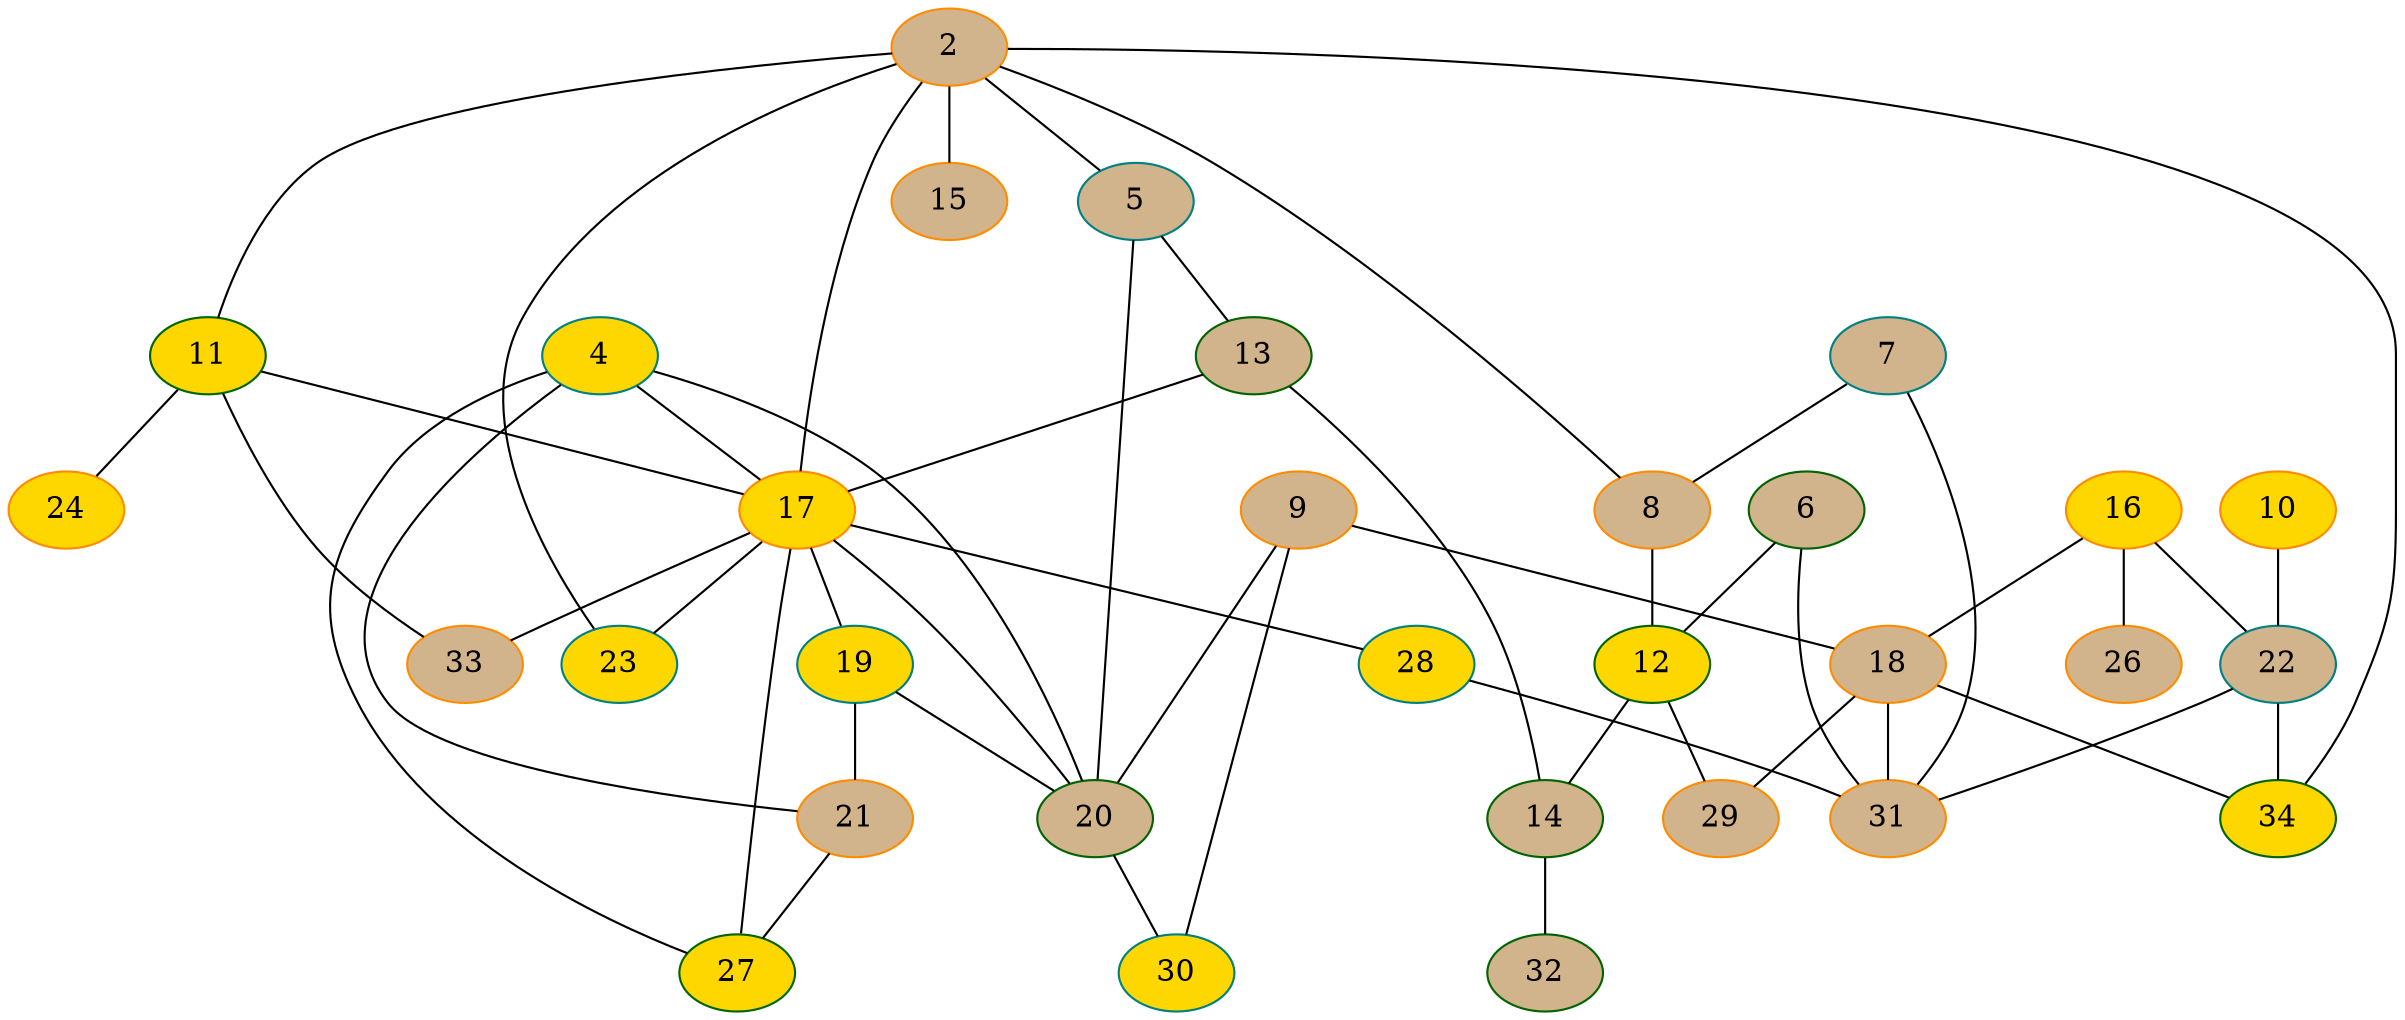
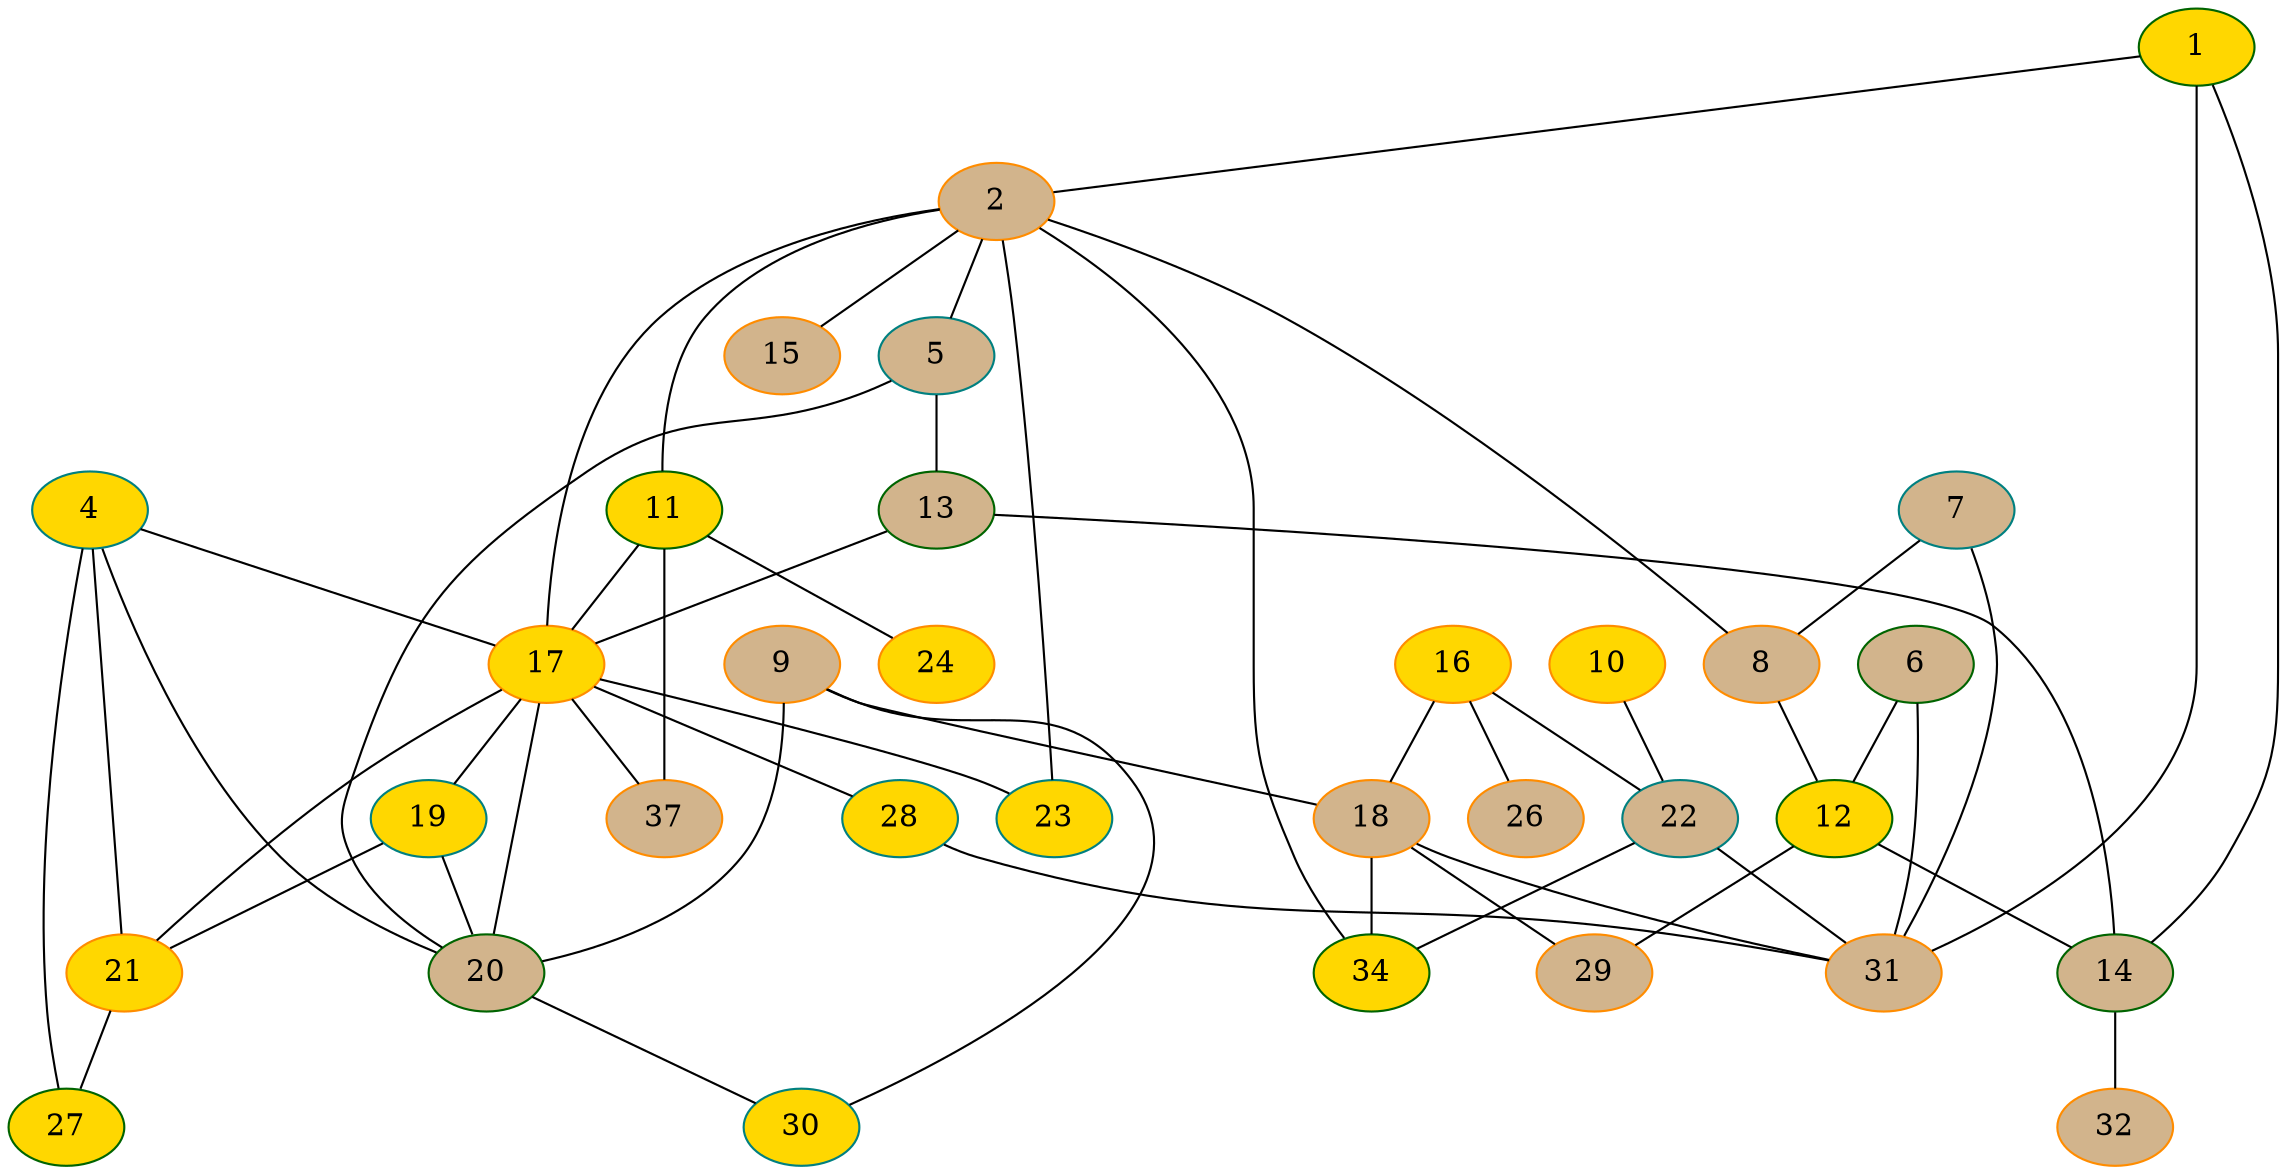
  graph {
    node [color=darkorange fillcolor=tan style=filled]
    edge [weight=1.0]
+   1 [color=darkgreen fillcolor=gold]
    2
    14 [color=darkgreen]
    31
    5 [color=teal]
    8
    11 [color=darkgreen fillcolor=gold]
    15
    17 [fillcolor=gold]
    23 [color=teal fillcolor=gold]
    34 [color=darkgreen fillcolor=gold]
-   32 [color=darkgreen]
+   32
    20 [color=darkgreen]
    13 [color=darkgreen]
    12 [color=darkgreen fillcolor=gold]
    24 [fillcolor=gold]
-   33
+   33 [label=37]
    27 [color=darkgreen fillcolor=gold]
    19 [color=teal fillcolor=gold]
    28 [color=teal fillcolor=gold]
    4 [color=teal fillcolor=gold]
-   21
+   21 [fillcolor=gold]
    30 [color=teal fillcolor=gold]
    6 [color=darkgreen]
    29
    7 [color=teal]
    9
    18
    10 [fillcolor=gold]
    22 [color=teal]
    16 [fillcolor=gold]
    26
+   1 -- 2
+   1 -- 14
+   1 -- 31
    2 -- 5
    2 -- 8
    2 -- 11
    2 -- 15
    2 -- 17
    2 -- 23
    2 -- 34
    14 -- 32
    5 -- 20
    5 -- 13
    8 -- 12
    11 -- 17
    11 -- 24
    11 -- 33
    17 -- 23
    17 -- 20
    17 -- 33
-   17 -- 27
+   17 -- 21
    17 -- 19
    17 -- 28
    20 -- 30
    13 -- 14
    13 -- 17
    12 -- 14
    12 -- 29
    19 -- 20
    19 -- 21
    28 -- 31
    4 -- 17
    4 -- 20
    4 -- 27
    4 -- 21
    21 -- 27
    6 -- 31
    6 -- 12
    7 -- 31
    7 -- 8
    9 -- 20
    9 -- 30
    9 -- 18
    18 -- 31
    18 -- 34
    18 -- 29
    10 -- 22
    22 -- 31
    22 -- 34
    16 -- 18
    16 -- 22
    16 -- 26
  }
